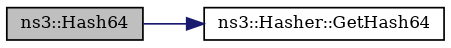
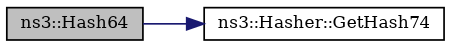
  digraph {
    rankdir=LR
    fontname="DejaVu Serif"
    node [color=black fontname="DejaVu Serif" fontsize=10 shape=record style=filled]
    n1 [fillcolor=grey75 fontcolor=black height=0.2 label="ns3::Hash64" width=0.4]
-   n2 [fillcolor=white height=0.2 label="ns3::Hasher::GetHash64" width=0.4]
+   n2 [fillcolor=white height=0.2 label="ns3::Hasher::GetHash74" width=0.4]
    n1 -> n2 [color=midnightblue fontname="DejaVu Serif" fontsize=10 labelfontname=Helvetica labelfontsize=10 style=solid]
  }
